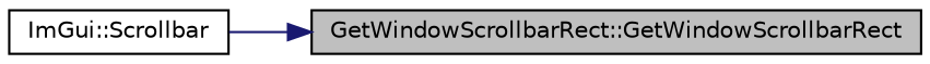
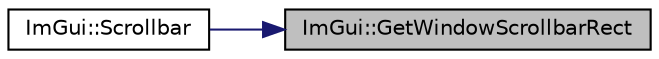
  digraph {
    rankdir=RL
    node [color=black fontname=Helvetica fontsize=10 shape=record style=filled]
-   n1 [fillcolor=grey75 fontcolor=black height=0.2 label="GetWindowScrollbarRect::GetWindowScrollbarRect" width=0.4]
+   n1 [fillcolor=grey75 fontcolor=black height=0.2 label="ImGui::GetWindowScrollbarRect" width=0.4]
    n2 [fillcolor=white height=0.2 label="ImGui::Scrollbar" width=0.4]
    n1 -> n2 [color=midnightblue dir=back fontname=Helvetica fontsize=10 labelfontname=Helvetica labelfontsize=10 style=solid]
  }
